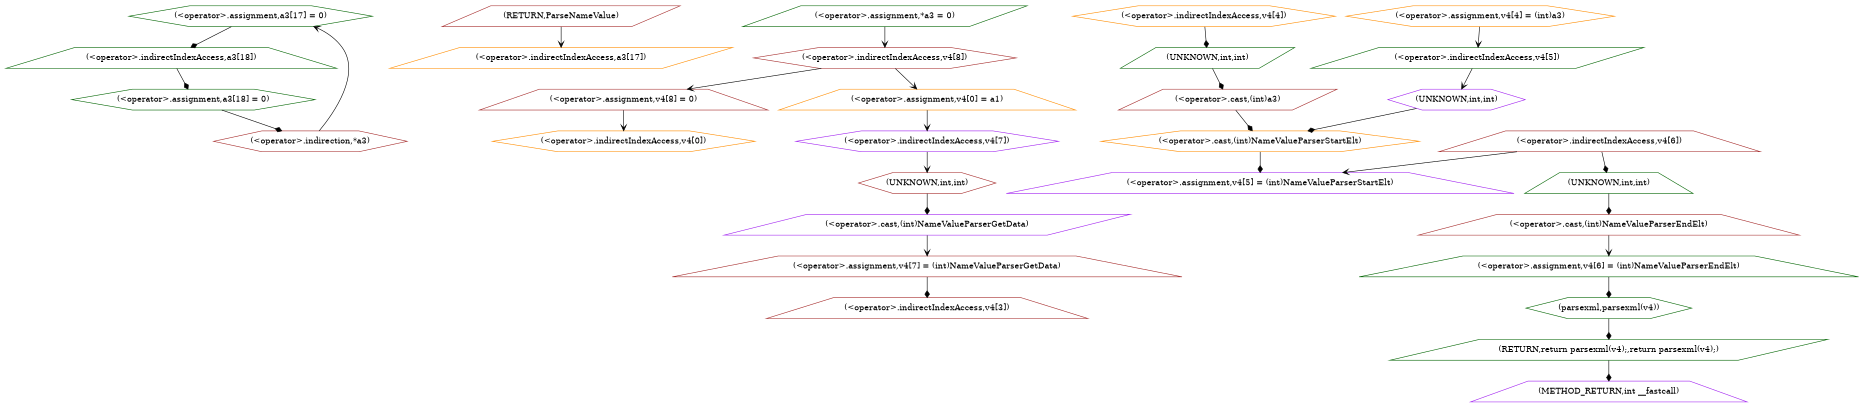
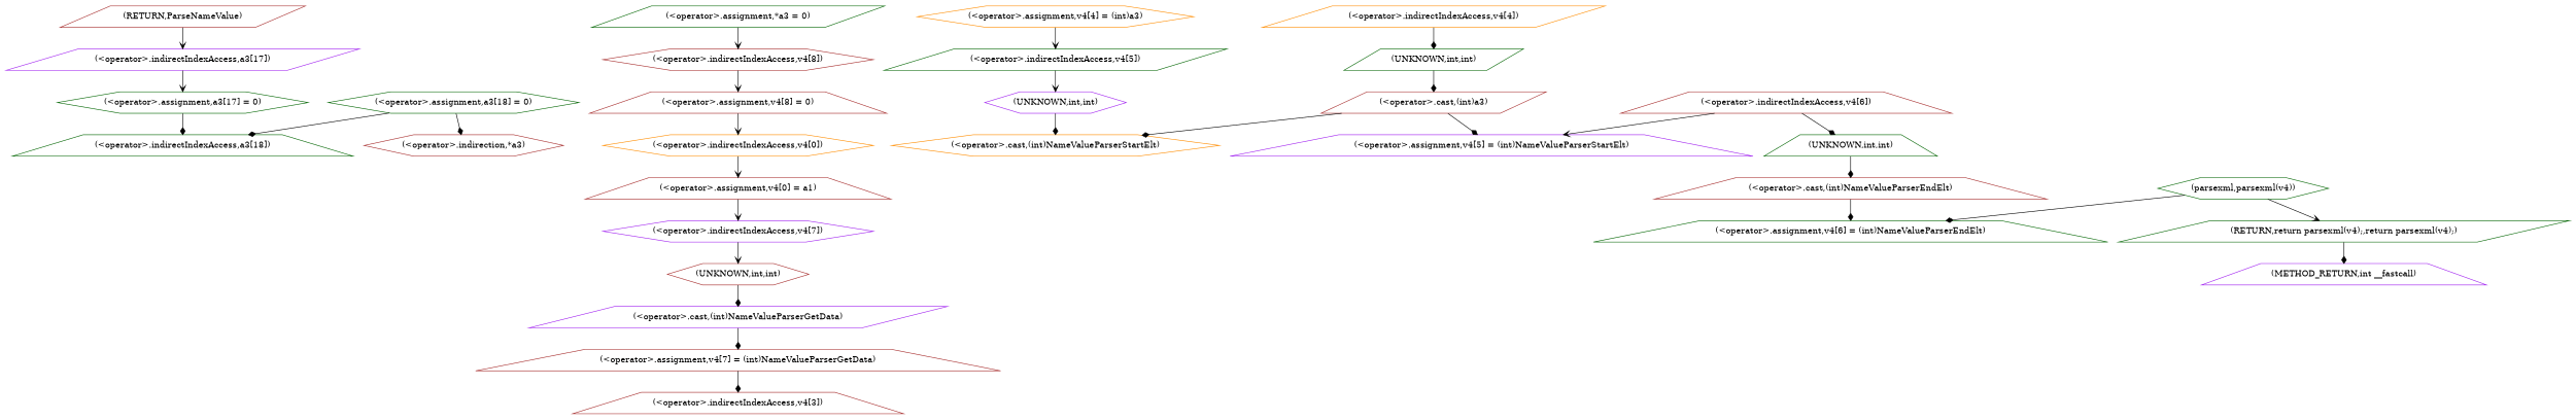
  digraph {
    node [color=brown shape=hexagon]
    edge [arrowhead=diamond]
    n1 [color=darkgreen label="(<operator>.assignment,a3[17] = 0)"]
    n2 [color=darkgreen label="(<operator>.indirectIndexAccess,a3[18])" shape=trapezium]
    n3 [color=darkgreen label="(<operator>.assignment,a3[18] = 0)"]
-   n4 [color=darkorange label="(<operator>.indirectIndexAccess,a3[17])" shape=parallelogram]
+   n4 [color=purple label="(<operator>.indirectIndexAccess,a3[17])" shape=parallelogram]
    n5 [label="(<operator>.indirection,*a3)"]
    n6 [color=darkgreen label="(<operator>.assignment,*a3 = 0)" shape=parallelogram]
    n7 [label="(<operator>.indirectIndexAccess,v4[8])"]
    n8 [label="(<operator>.assignment,v4[8] = 0)" shape=trapezium]
    n9 [color=darkorange label="(<operator>.indirectIndexAccess,v4[0])"]
-   n10 [color=darkorange label="(<operator>.assignment,v4[0] = a1)" shape=trapezium]
+   n10 [label="(<operator>.assignment,v4[0] = a1)" shape=trapezium]
    n11 [color=purple label="(<operator>.indirectIndexAccess,v4[7])"]
    n12 [label="(UNKNOWN,int,int)"]
    n13 [label="(<operator>.assignment,v4[7] = (int)NameValueParserGetData)" shape=trapezium]
    n14 [label="(<operator>.indirectIndexAccess,v4[3])" shape=trapezium]
    n15 [color=purple label="(<operator>.cast,(int)NameValueParserGetData)" shape=parallelogram]
-   n16 [color=darkorange label="(<operator>.indirectIndexAccess,v4[4])"]
+   n16 [color=darkorange label="(<operator>.indirectIndexAccess,v4[4])" shape=parallelogram]
    n17 [color=darkgreen label="(UNKNOWN,int,int)" shape=parallelogram]
    n18 [color=darkorange label="(<operator>.assignment,v4[4] = (int)a3)"]
    n19 [color=darkgreen label="(<operator>.indirectIndexAccess,v4[5])" shape=parallelogram]
    n20 [color=purple label="(UNKNOWN,int,int)"]
    n21 [label="(<operator>.cast,(int)a3)" shape=parallelogram]
    n22 [color=darkorange label="(<operator>.cast,(int)NameValueParserStartElt)"]
    n23 [color=purple label="(<operator>.assignment,v4[5] = (int)NameValueParserStartElt)" shape=trapezium]
    n24 [label="(<operator>.indirectIndexAccess,v4[6])" shape=trapezium]
    n25 [color=darkgreen label="(UNKNOWN,int,int)" shape=trapezium]
    n26 [color=darkgreen label="(<operator>.assignment,v4[6] = (int)NameValueParserEndElt)" shape=trapezium]
    n27 [color=darkgreen label="(parsexml,parsexml(v4))"]
    n28 [color=darkgreen label="(RETURN,return parsexml(v4);,return parsexml(v4);)" shape=parallelogram]
    n29 [label="(<operator>.cast,(int)NameValueParserEndElt)" shape=trapezium]
    n30 [color=purple label="(METHOD_RETURN,int __fastcall)" shape=trapezium]
    n31 [label="(RETURN,ParseNameValue)" shape=parallelogram]
    n1 -> n2
-   n2 -> n3
+   n3 -> n2
    n3 -> n5
-   n5 -> n1 [arrowhead=vee]
+   n4 -> n1 [arrowhead=vee]
    n6 -> n7 [arrowhead=vee]
    n7 -> n8 [arrowhead=vee]
    n8 -> n9 [arrowhead=vee]
-   n7 -> n10 [arrowhead=vee]
+   n9 -> n10 [arrowhead=vee]
    n10 -> n11 [arrowhead=vee]
    n11 -> n12 [arrowhead=vee]
    n12 -> n15
    n13 -> n14
-   n15 -> n13 [arrowhead=vee]
+   n15 -> n13
    n16 -> n17
    n17 -> n21
    n18 -> n19 [arrowhead=vee]
    n19 -> n20 [arrowhead=vee]
    n20 -> n22
    n21 -> n22
-   n22 -> n23
+   n21 -> n23
    n24 -> n23 [arrowhead=vee]
    n24 -> n25
    n25 -> n29
-   n26 -> n27
-   n27 -> n28
+   n27 -> n26
+   n27 -> n28 [arrowhead=vee]
    n28 -> n30
-   n29 -> n26 [arrowhead=vee]
+   n29 -> n26
    n31 -> n4 [arrowhead=vee]
  }
